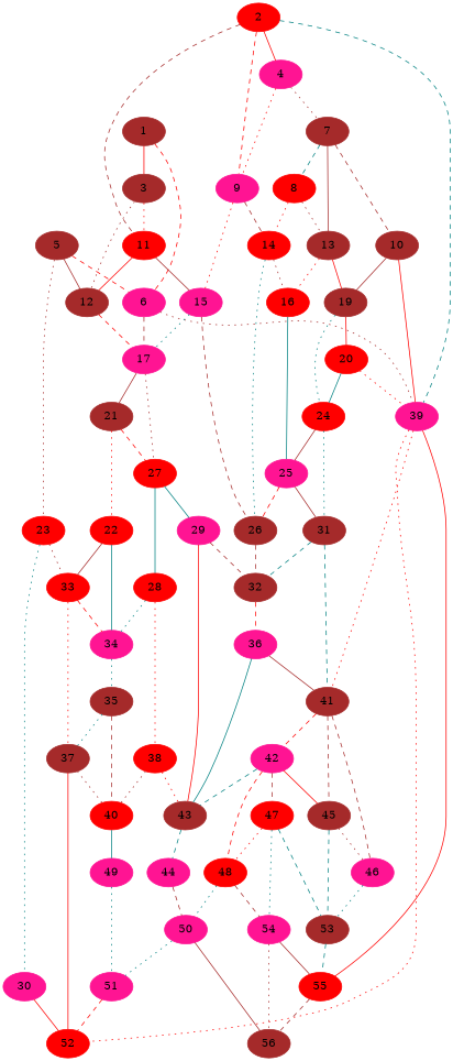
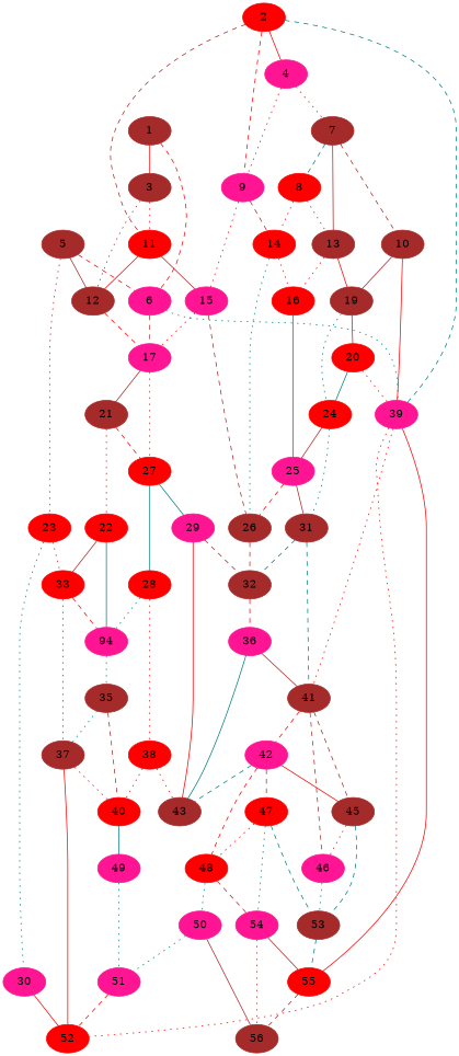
  graph {
    node [color=brown style=filled]
    edge [color=red style=dotted weight=1.0]
    1
    3
    6 [color=deeppink]
    11 [color=red]
    12
    39 [color=deeppink]
    17 [color=deeppink]
    2 [color=red]
    4 [color=deeppink]
    9 [color=deeppink]
    7
    14 [color=red]
    15 [color=deeppink]
    52 [color=red]
    41
    55 [color=red]
    8 [color=red]
    10
    13
    5
    23 [color=red]
    30 [color=deeppink]
    33 [color=red]
    19
    16 [color=red]
    26
    20 [color=red]
    24 [color=red]
    21
    27 [color=red]
    25 [color=deeppink]
    32
    31
    22 [color=red]
    28 [color=red]
    29 [color=deeppink]
-   34 [color=deeppink]
+   34 [color=deeppink label=94]
    37
    35
    36 [color=deeppink]
    38 [color=red]
    43
    40 [color=red]
-   44 [color=deeppink]
    42 [color=deeppink]
    45
    46 [color=deeppink]
    49 [color=deeppink]
    56
    51 [color=deeppink]
    47 [color=red]
    48 [color=red]
    53
    54 [color=deeppink]
    50 [color=deeppink]
    1 -- 3 [style=solid weight=2.0]
    1 -- 6 [style=dashed]
    3 -- 11
    3 -- 12 [color=brown]
-   6 -- 39 [color=brown]
+   6 -- 39 [color=teal]
    6 -- 17 [color=brown style=dashed weight=2.0]
    11 -- 12 [style=solid]
    11 -- 15 [color=brown style=solid]
    12 -- 17 [style=dashed]
    39 -- 52
    39 -- 41
    39 -- 55 [style=solid]
    17 -- 21 [color=brown style=solid]
    17 -- 27 [color=brown]
    2 -- 11 [color=brown style=dashed]
    2 -- 39 [color=teal style=dashed]
    2 -- 4 [style=solid]
    2 -- 9 [style=dashed]
    4 -- 9
    4 -- 7 [color=brown]
    9 -- 14 [color=brown style=dashed]
    9 -- 15
    7 -- 8 [color=teal style=dashed]
    7 -- 10 [color=brown style=dashed]
    7 -- 13 [color=brown style=solid]
    14 -- 16 [color=brown]
    14 -- 26 [color=teal]
-   15 -- 17 [color=teal]
+   15 -- 17
    15 -- 26 [color=brown style=dashed]
    41 -- 42 [style=dashed]
    41 -- 45 [color=brown style=dashed]
    41 -- 46 [color=brown style=dashed]
    55 -- 56 [color=brown style=dashed]
    8 -- 14
    8 -- 13 [color=brown]
    10 -- 39 [style=solid weight=2.0]
    10 -- 19 [color=brown style=solid]
    13 -- 19 [style=solid]
    13 -- 16
    5 -- 6 [style=dashed]
    5 -- 12 [color=brown style=solid]
    5 -- 23 [color=brown]
    23 -- 30 [color=teal]
    23 -- 33 [color=brown]
    30 -- 52 [style=solid weight=2.0]
    33 -- 34 [style=dashed]
    33 -- 37
    19 -- 20 [style=solid]
    19 -- 24 [color=teal]
    16 -- 25 [color=teal style=solid]
    26 -- 32 [color=brown style=dashed]
    20 -- 39
    20 -- 24 [color=teal style=solid]
    24 -- 25 [color=brown style=solid]
    24 -- 31 [color=teal]
    21 -- 27 [style=dashed]
    21 -- 22
    27 -- 28 [color=teal style=solid]
    27 -- 29 [color=teal style=solid]
    25 -- 26 [style=dashed]
    25 -- 31 [color=brown style=solid]
    32 -- 36 [style=dashed]
    31 -- 41 [color=teal style=dashed]
    31 -- 32 [color=teal style=dashed]
    22 -- 33 [color=brown style=solid]
    22 -- 34 [color=teal style=solid]
    28 -- 34 [color=teal]
    28 -- 38
    29 -- 32 [color=brown style=dashed]
    29 -- 43 [style=solid]
    34 -- 35 [color=teal]
    37 -- 52 [style=solid]
    37 -- 40 [color=brown]
    35 -- 37 [color=teal]
    35 -- 40 [color=brown style=dashed]
    36 -- 41 [color=brown style=solid]
    36 -- 43 [color=teal style=solid]
    38 -- 43
    38 -- 40 [color=brown weight=2.0]
-   43 -- 44 [color=teal style=dashed]
    40 -- 49 [color=teal style=solid weight=2.0]
-   44 -- 50 [color=brown style=dashed]
    42 -- 43 [color=teal style=dashed weight=2.0]
    42 -- 45 [style=solid]
    42 -- 47 [color=brown style=dashed]
    42 -- 48 [style=dashed]
    45 -- 46 [color=brown]
    45 -- 53 [color=teal style=dashed]
    46 -- 53 [color=teal]
    49 -- 51 [color=teal]
    51 -- 52 [style=dashed]
    47 -- 48
    47 -- 53 [color=teal style=dashed]
    47 -- 54 [color=teal]
    48 -- 54 [color=brown style=dashed]
    48 -- 50 [color=teal]
    53 -- 55 [color=teal style=dashed]
    54 -- 55 [color=brown style=solid]
    54 -- 56 [color=brown]
    50 -- 56 [color=brown style=solid]
    50 -- 51 [color=teal]
  }
